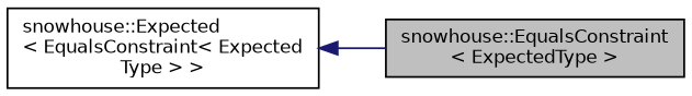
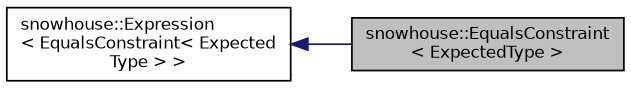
  digraph {
    rankdir=LR
    node [color=black fontname=Helvetica fontsize=10 shape=record style=filled]
    n1 [fillcolor=grey75 fontcolor=black height=0.2 label="snowhouse::EqualsConstraint\l\< ExpectedType \>" width=0.4]
-   n2 [fillcolor=white height=0.2 label="snowhouse::Expected\l\< EqualsConstraint\< Expected\lType \> \>" width=0.4]
+   n2 [fillcolor=white height=0.2 label="snowhouse::Expression\l\< EqualsConstraint\< Expected\lType \> \>" width=0.4]
    n2 -> n1 [color=midnightblue dir=back fontname=Helvetica fontsize=10 labelfontname=Helvetica labelfontsize=10 style=solid]
  }
